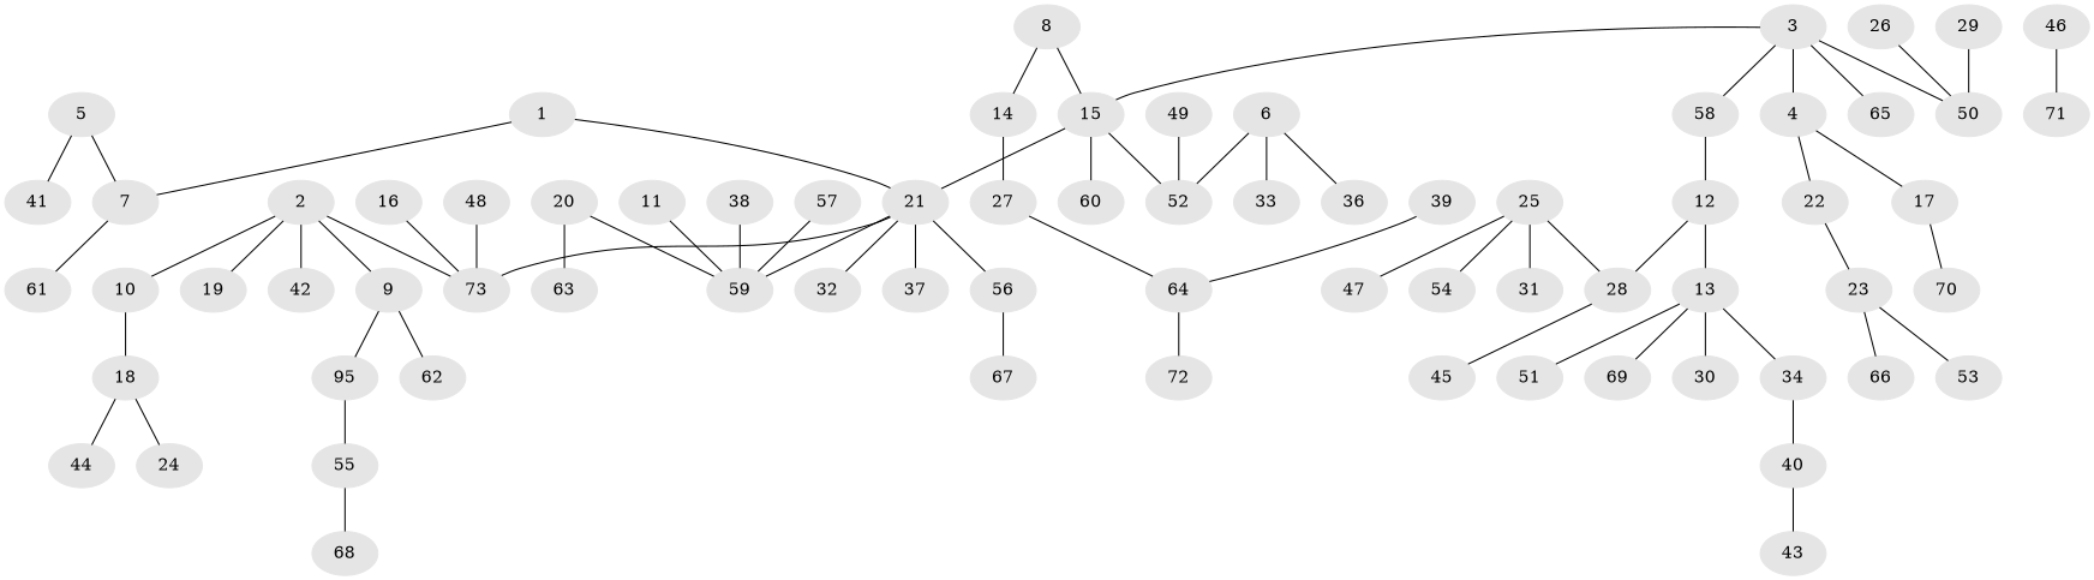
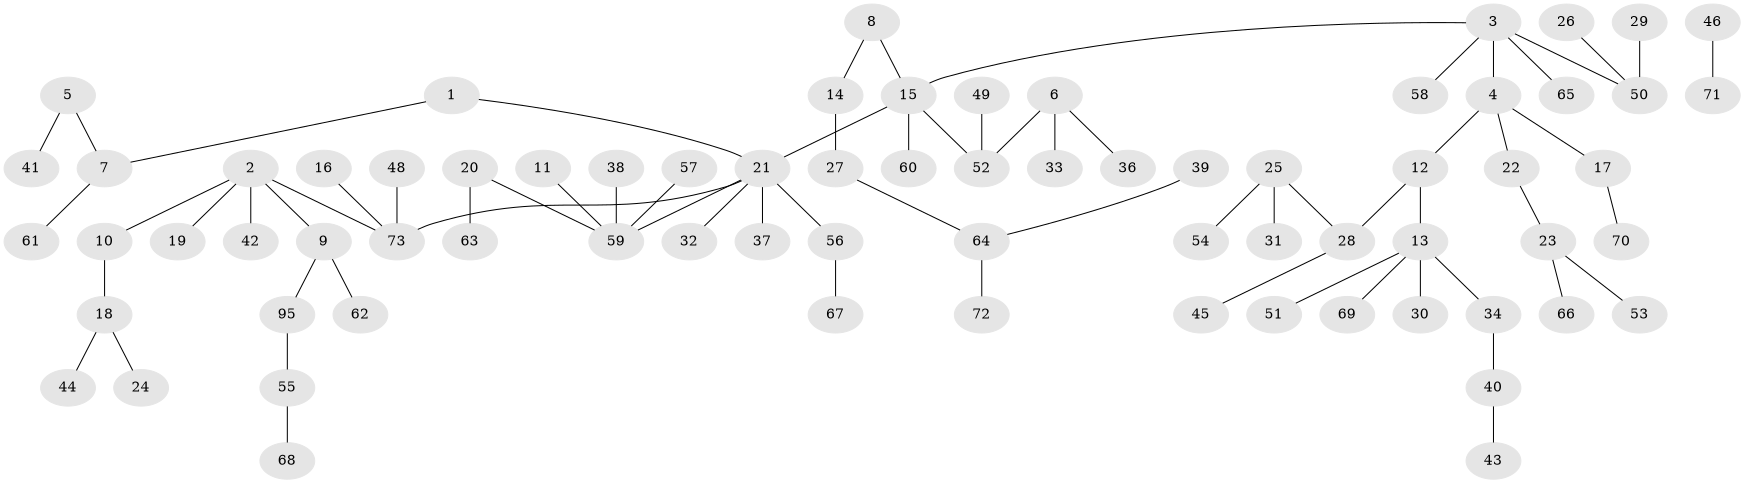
  graph {
    node [color=gray90 style=filled]
    edge [weight=1.0]
    1
    7
    21
    61
    73
    59
    32
    37
    56
    2
    9
    10
    19
    42
    n15 [label=95]
    62
    18
    3
    4
    15
    50
    58
    65
    12
    17
    22
    52
    60
    13
    28
    70
    23
    5
    41
    6
    33
    36
    8
    14
    27
    55
    24
    44
    11
    30
    34
    51
    69
    45
    40
    64
    16
    20
    63
    67
    53
    66
    25
    31
-   47
    54
    26
    72
    29
    43
    68
    38
    39
    46
    71
    48
    49
    57
    1 -- 7
    1 -- 21
    7 -- 61
    21 -- 73
    21 -- 59
    21 -- 32
    21 -- 37
    21 -- 56
    56 -- 67
    2 -- 73
    2 -- 9
    2 -- 10
    2 -- 19
    2 -- 42
    9 -- n15
    9 -- 62
    10 -- 18
    n15 -- 55
    18 -- 24
    18 -- 44
    3 -- 4
    3 -- 15
    3 -- 50
    3 -- 58
    3 -- 65
-   58 -- 12
+   4 -- 12
    4 -- 17
    4 -- 22
    15 -- 21
    15 -- 52
    15 -- 60
    12 -- 13
    12 -- 28
    17 -- 70
    22 -- 23
    13 -- 30
    13 -- 34
    13 -- 51
    13 -- 69
    28 -- 45
    23 -- 53
    23 -- 66
    5 -- 7
    5 -- 41
    6 -- 52
    6 -- 33
    6 -- 36
    8 -- 15
    8 -- 14
    14 -- 27
    27 -- 64
    55 -- 68
    11 -- 59
    34 -- 40
    40 -- 43
    64 -- 72
    16 -- 73
    20 -- 59
    20 -- 63
    25 -- 28
    25 -- 31
-   25 -- 47
    25 -- 54
    26 -- 50
    29 -- 50
    38 -- 59
    39 -- 64
    46 -- 71
    48 -- 73
    49 -- 52
    57 -- 59
  }
